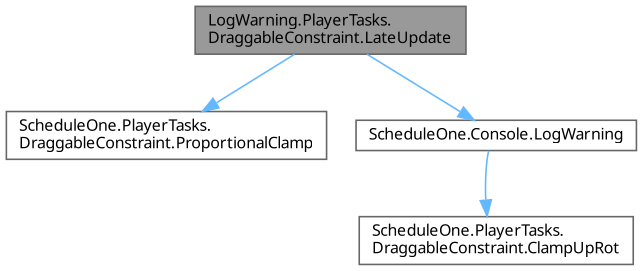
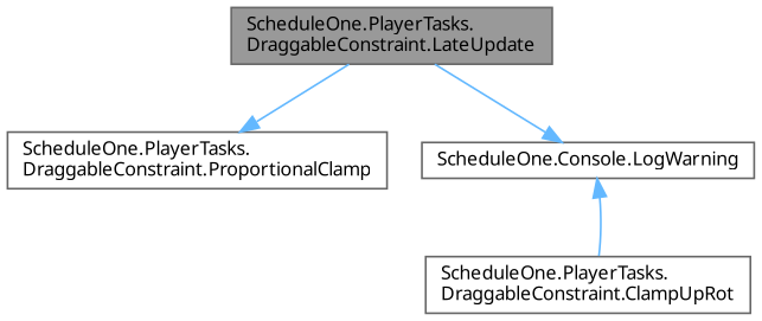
  digraph {
    fontname="Noto Sans"
    rankdir=TB
    node [color=grey40 fillcolor=white fontname="Noto Sans" fontsize=10 shape=box style=filled]
    edge [color=steelblue1 fontname="Noto Sans" fontsize=10 labelfontname=Helvetica labelfontsize=10 style=solid]
-   n1 [color=gray40 fillcolor=grey60 fontcolor=black height=0.2 label="LogWarning.PlayerTasks.\lDraggableConstraint.LateUpdate" width=0.4]
+   n1 [color=gray40 fillcolor=grey60 fontcolor=black height=0.2 label="ScheduleOne.PlayerTasks.\lDraggableConstraint.LateUpdate" width=0.4]
    n2 [height=0.2 label="ScheduleOne.PlayerTasks.\lDraggableConstraint.ProportionalClamp" width=0.4]
    n3 [height=0.2 label="ScheduleOne.Console.LogWarning" width=0.4]
    n4 [height=0.2 label="ScheduleOne.PlayerTasks.\lDraggableConstraint.ClampUpRot" width=0.4]
    n1 -> n2
    n1 -> n3
-   n3 -> n4
+   n4 -> n3
  }
